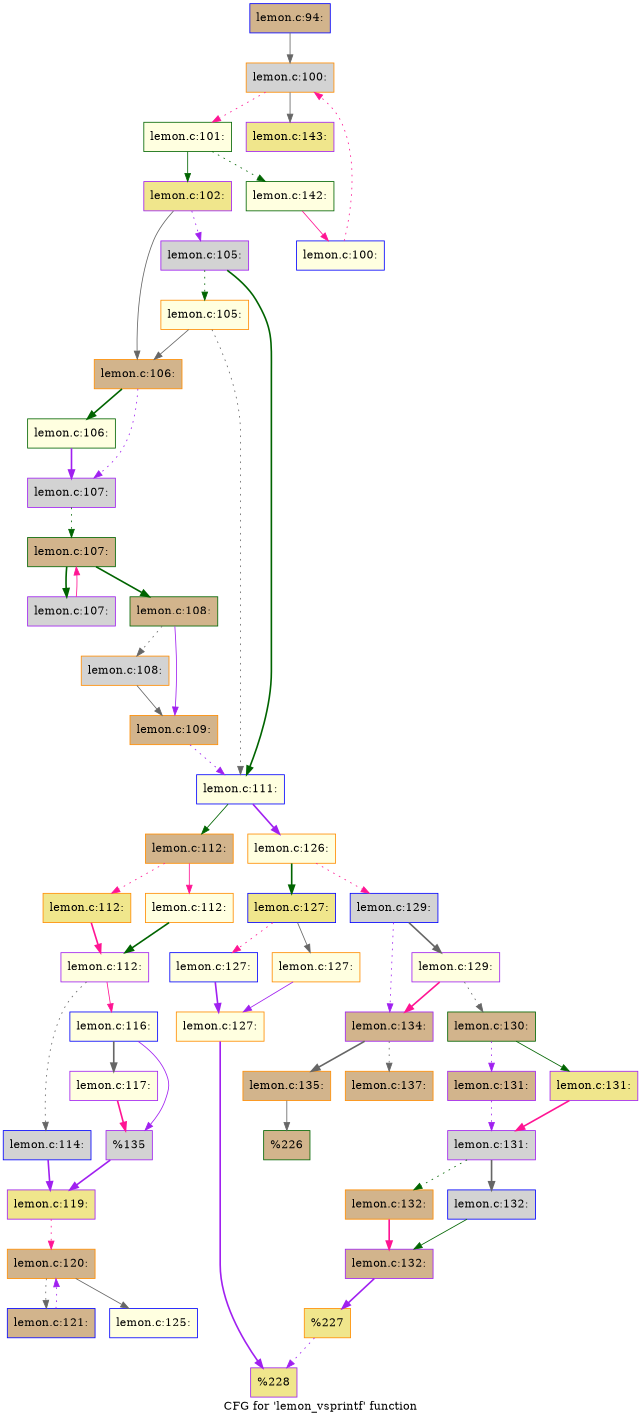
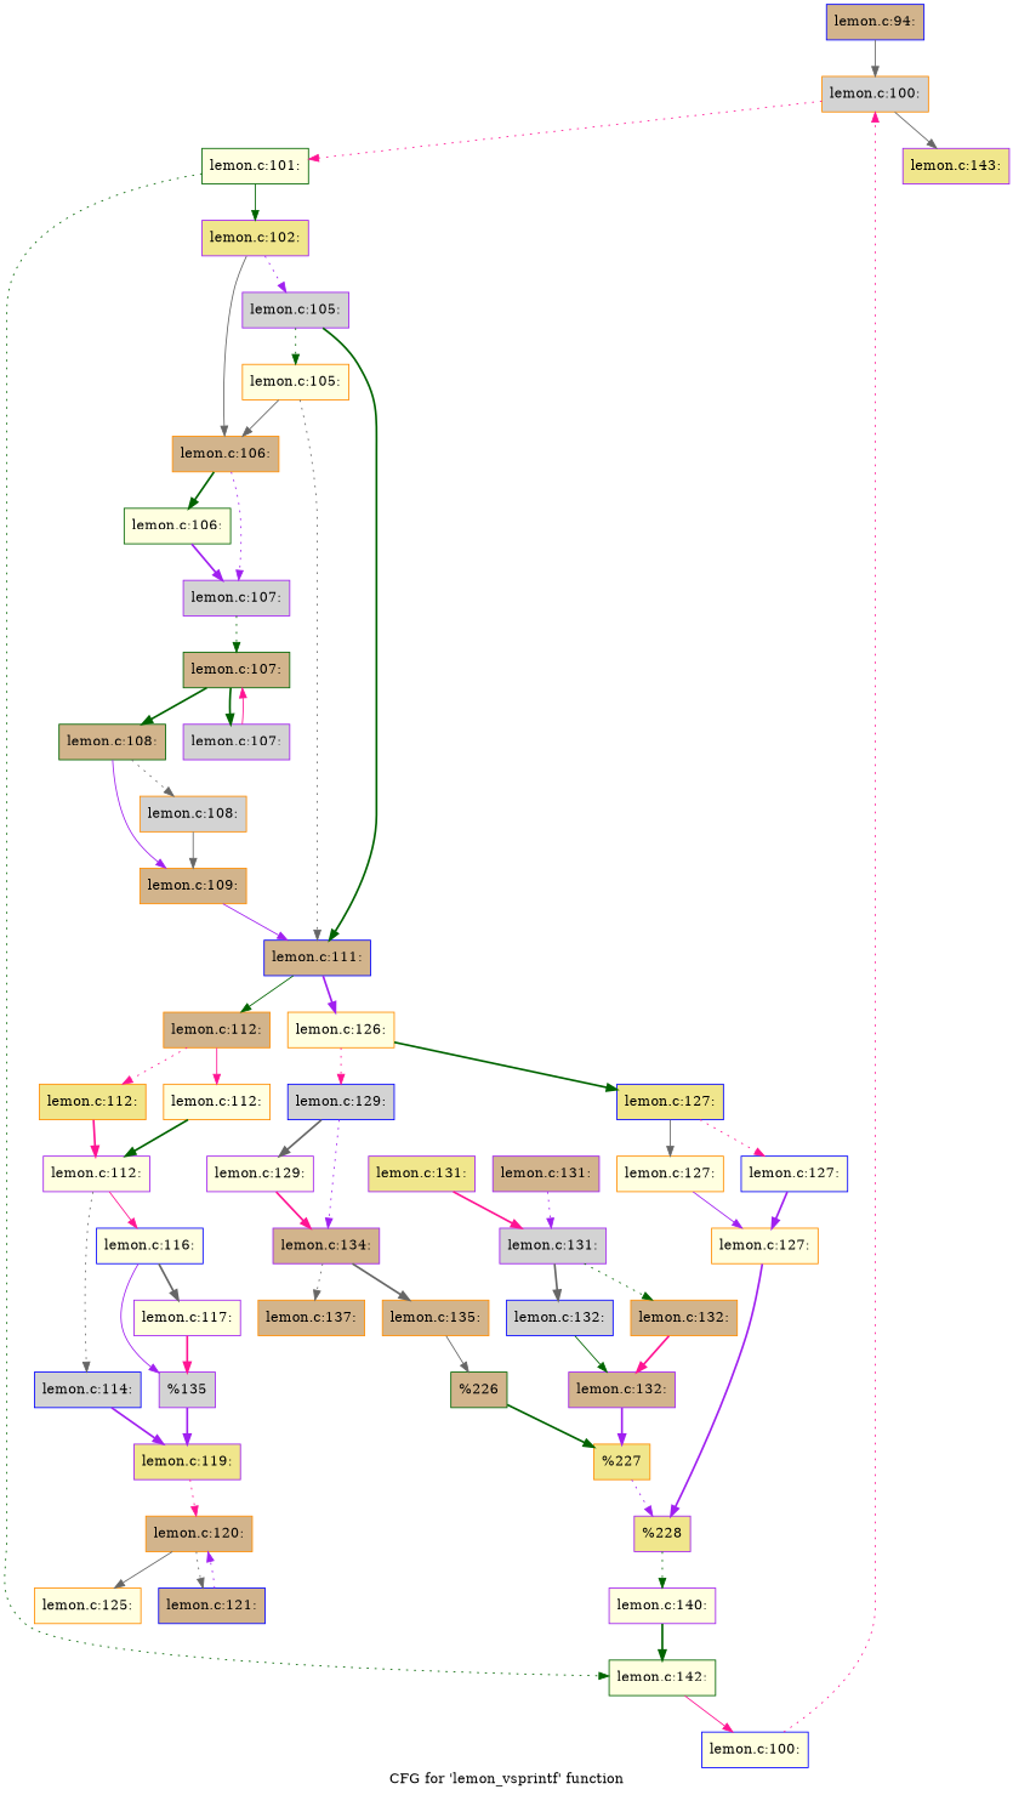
  digraph {
    label="CFG for 'lemon_vsprintf' function"
    node [color=darkorange fillcolor=tan shape=record style=filled]
    edge [color=gray40 style=dotted]
    n1 [color=blue label="{lemon.c:94:}"]
    n2 [fillcolor=lightgrey label="{lemon.c:100:}"]
    n3 [color=darkgreen fillcolor=lightyellow label="{lemon.c:101:}"]
    n4 [color=purple fillcolor=khaki label="{lemon.c:143:}"]
    n5 [color=purple fillcolor=khaki label="{lemon.c:102:}"]
    n6 [color=darkgreen fillcolor=lightyellow label="{lemon.c:142:}"]
    n7 [label="{lemon.c:106:}"]
    n8 [color=purple fillcolor=lightgrey label="{lemon.c:105:}"]
    n9 [color=blue fillcolor=lightyellow label="{lemon.c:100:}"]
    n10 [color=darkgreen fillcolor=lightyellow label="{lemon.c:106:}"]
    n11 [color=purple fillcolor=lightgrey label="{lemon.c:107:}"]
    n12 [fillcolor=lightyellow label="{lemon.c:105:}"]
-   n13 [color=blue fillcolor=lightyellow label="{lemon.c:111:}"]
+   n13 [color=blue label="{lemon.c:111:}"]
    n14 [color=darkgreen label="{lemon.c:107:}"]
    n15 [label="{lemon.c:112:}"]
    n16 [fillcolor=lightyellow label="{lemon.c:126:}"]
    n17 [fillcolor=khaki label="{lemon.c:112:}"]
    n18 [fillcolor=lightyellow label="{lemon.c:112:}"]
    n19 [color=blue fillcolor=khaki label="{lemon.c:127:}"]
    n20 [color=blue fillcolor=lightgrey label="{lemon.c:129:}"]
    n21 [color=purple fillcolor=lightgrey label="{lemon.c:107:}"]
    n22 [color=darkgreen label="{lemon.c:108:}"]
    n23 [fillcolor=lightgrey label="{lemon.c:108:}"]
    n24 [label="{lemon.c:109:}"]
    n25 [color=purple fillcolor=lightyellow label="{lemon.c:112:}"]
    n26 [color=blue fillcolor=lightyellow label="{lemon.c:127:}"]
    n27 [fillcolor=lightyellow label="{lemon.c:127:}"]
    n28 [color=purple fillcolor=lightyellow label="{lemon.c:129:}"]
    n29 [color=purple label="{lemon.c:134:}"]
    n30 [color=blue fillcolor=lightgrey label="{lemon.c:114:}"]
    n31 [color=blue fillcolor=lightyellow label="{lemon.c:116:}"]
    n32 [color=purple fillcolor=khaki label="{lemon.c:119:}"]
    n33 [color=purple fillcolor=lightyellow label="{lemon.c:117:}"]
    n34 [color=purple fillcolor=lightgrey label="{%135}"]
    n35 [label="{lemon.c:120:}"]
    n36 [color=blue label="{lemon.c:121:}"]
-   n37 [color=blue fillcolor=lightyellow label="{lemon.c:125:}"]
+   n37 [fillcolor=lightyellow label="{lemon.c:125:}"]
+   n38 [color=purple fillcolor=lightyellow label="{lemon.c:140:}"]
    n39 [fillcolor=lightyellow label="{lemon.c:127:}"]
-   n40 [color=darkgreen label="{lemon.c:130:}"]
    n41 [label="{lemon.c:135:}"]
    n42 [label="{lemon.c:137:}"]
    n43 [color=purple fillcolor=khaki label="{%228}"]
    n44 [color=purple label="{lemon.c:131:}"]
    n45 [color=purple fillcolor=khaki label="{lemon.c:131:}"]
    n46 [color=darkgreen label="{%226}"]
    n47 [color=purple fillcolor=lightgrey label="{lemon.c:131:}"]
    n48 [label="{lemon.c:132:}"]
    n49 [color=blue fillcolor=lightgrey label="{lemon.c:132:}"]
    n50 [color=purple label="{lemon.c:132:}"]
    n51 [fillcolor=khaki label="{%227}"]
    n1 -> n2 [style=solid]
    n2 -> n3 [color=deeppink]
    n2 -> n4 [style=solid]
    n3 -> n5 [color=darkgreen style=solid]
    n3 -> n6 [color=darkgreen]
    n5 -> n7 [style=solid]
    n5 -> n8 [color=purple]
    n6 -> n9 [color=deeppink style=solid]
    n7 -> n10 [color=darkgreen style=bold]
    n7 -> n11 [color=purple]
    n8 -> n12 [color=darkgreen]
    n8 -> n13 [color=darkgreen style=bold]
    n9 -> n2 [color=deeppink]
    n10 -> n11 [color=purple style=bold]
    n11 -> n14 [color=darkgreen]
    n12 -> n7 [style=solid]
    n12 -> n13
    n13 -> n15 [color=darkgreen style=solid]
    n13 -> n16 [color=purple style=bold]
    n14 -> n21 [color=darkgreen style=bold]
    n14 -> n22 [color=darkgreen style=bold]
    n15 -> n17 [color=deeppink]
    n15 -> n18 [color=deeppink style=solid]
    n16 -> n19 [color=darkgreen style=bold]
    n16 -> n20 [color=deeppink]
    n17 -> n25 [color=deeppink style=bold]
    n18 -> n25 [color=darkgreen style=bold]
    n19 -> n26 [color=deeppink]
    n19 -> n27 [style=solid]
    n20 -> n28 [style=bold]
    n20 -> n29 [color=purple]
    n21 -> n14 [color=deeppink style=solid]
    n22 -> n23
    n22 -> n24 [color=purple style=solid]
    n23 -> n24 [style=solid]
-   n24 -> n13 [color=purple]
+   n24 -> n13 [color=purple style=solid]
    n25 -> n30
    n25 -> n31 [color=deeppink style=solid]
    n26 -> n39 [color=purple style=bold]
    n27 -> n39 [color=purple style=solid]
    n28 -> n29 [color=deeppink style=bold]
-   n28 -> n40
    n29 -> n41 [style=bold]
    n29 -> n42
    n30 -> n32 [color=purple style=bold]
    n31 -> n33 [style=bold]
    n31 -> n34 [color=purple style=solid]
    n32 -> n35 [color=deeppink]
    n33 -> n34 [color=deeppink style=bold]
    n34 -> n32 [color=purple style=bold]
    n35 -> n36
    n35 -> n37 [style=solid]
    n36 -> n35 [color=purple]
+   n38 -> n6 [color=darkgreen style=bold]
    n39 -> n43 [color=purple style=bold]
-   n40 -> n44 [color=purple]
-   n40 -> n45 [color=darkgreen style=solid]
    n41 -> n46 [style=solid]
+   n43 -> n38 [color=darkgreen]
    n44 -> n47 [color=purple]
    n45 -> n47 [color=deeppink style=bold]
+   n46 -> n51 [color=darkgreen style=bold]
    n47 -> n48 [color=darkgreen]
    n47 -> n49 [style=bold]
    n48 -> n50 [color=deeppink style=bold]
    n49 -> n50 [color=darkgreen style=solid]
    n50 -> n51 [color=purple style=bold]
    n51 -> n43 [color=purple]
  }
